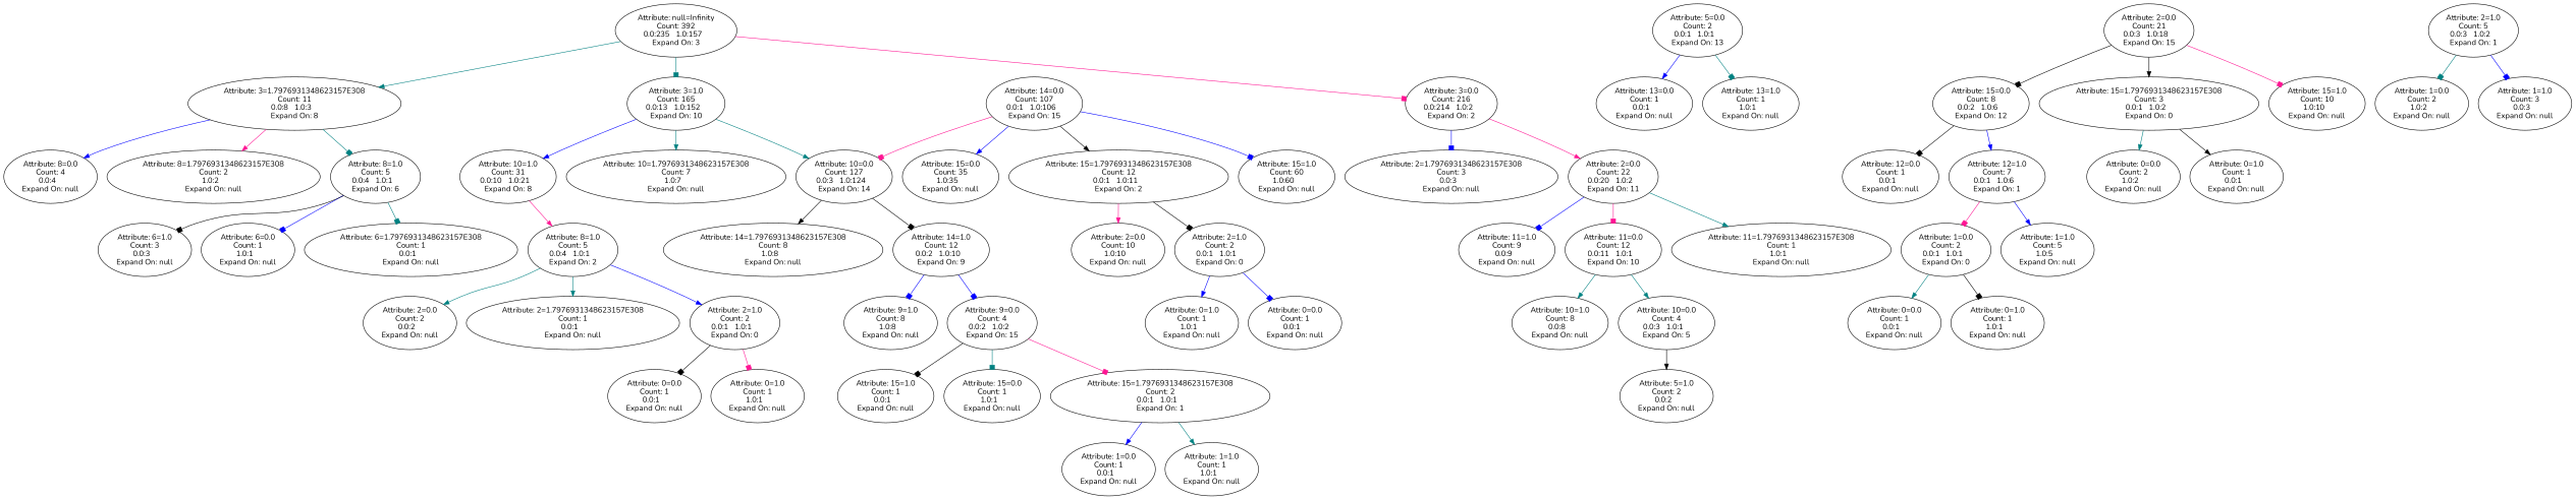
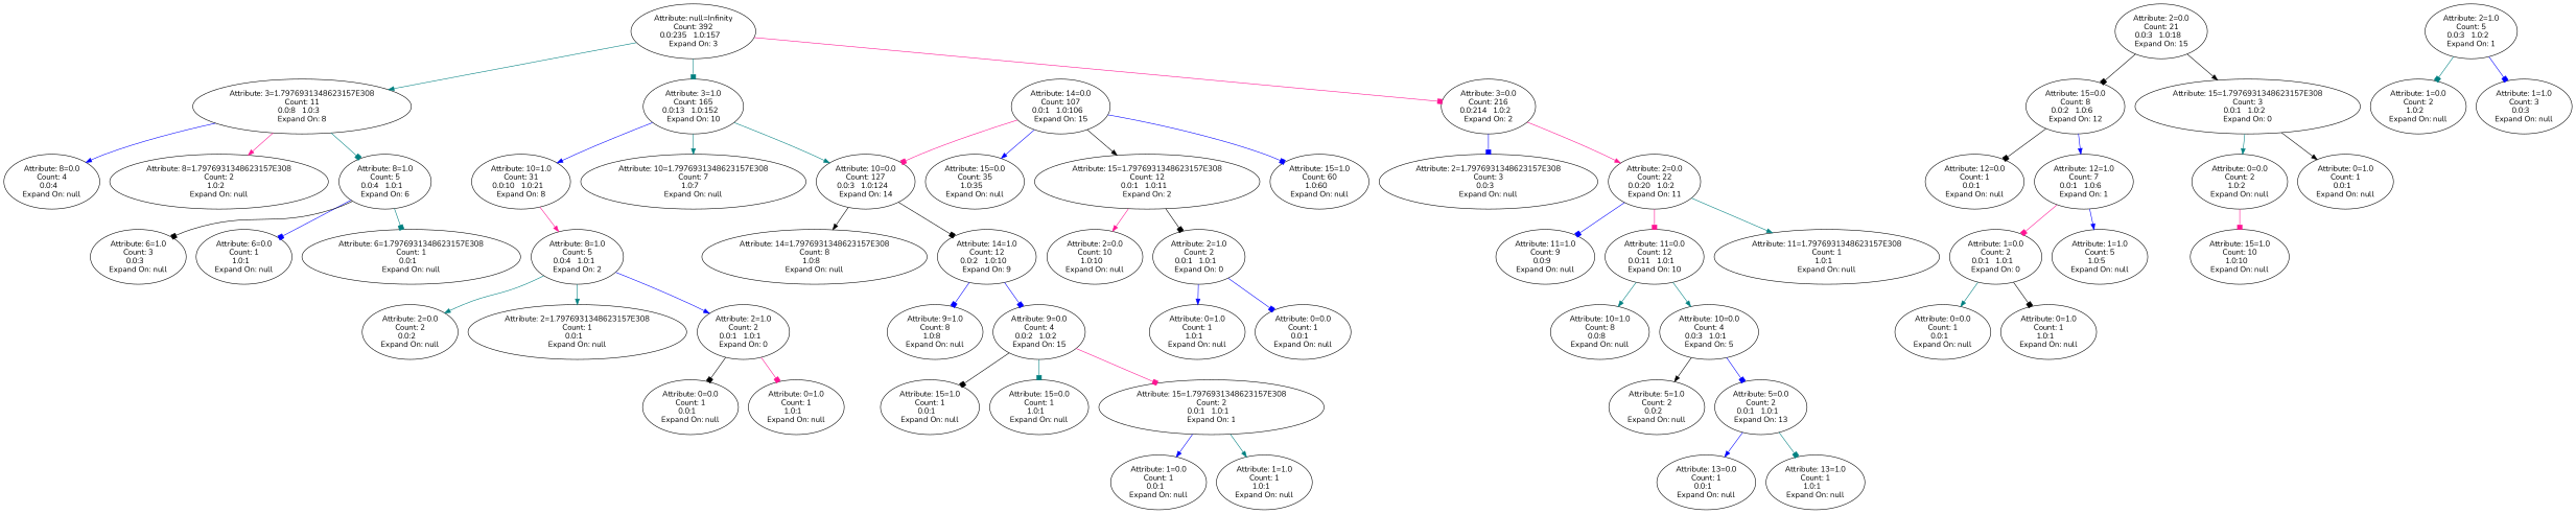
  digraph {
    fontname=Nunito
    node [fontname=Nunito]
    edge [arrowhead=box color=blue fontname=Nunito]
    n1 [label="Attribute: null=Infinity\nCount: 392\n0.0:235   1.0:157   \nExpand On: 3"]
    n2 [label="Attribute: 3=0.0\nCount: 216\n0.0:214   1.0:2   \nExpand On: 2"]
    n3 [label="Attribute: 3=1.7976931348623157E308\nCount: 11\n0.0:8   1.0:3   \nExpand On: 8"]
    n4 [label="Attribute: 3=1.0\nCount: 165\n0.0:13   1.0:152   \nExpand On: 10"]
    n5 [label="Attribute: 2=0.0\nCount: 22\n0.0:20   1.0:2   \nExpand On: 11"]
    n6 [label="Attribute: 2=1.7976931348623157E308\nCount: 3\n0.0:3   \nExpand On: null"]
    n7 [label="Attribute: 8=0.0\nCount: 4\n0.0:4   \nExpand On: null"]
    n8 [label="Attribute: 8=1.7976931348623157E308\nCount: 2\n1.0:2   \nExpand On: null"]
    n9 [label="Attribute: 8=1.0\nCount: 5\n0.0:4   1.0:1   \nExpand On: 6"]
    n10 [label="Attribute: 10=0.0\nCount: 127\n0.0:3   1.0:124   \nExpand On: 14"]
    n11 [label="Attribute: 10=1.7976931348623157E308\nCount: 7\n1.0:7   \nExpand On: null"]
    n12 [label="Attribute: 10=1.0\nCount: 31\n0.0:10   1.0:21   \nExpand On: 8"]
    n13 [label="Attribute: 11=0.0\nCount: 12\n0.0:11   1.0:1   \nExpand On: 10"]
    n14 [label="Attribute: 11=1.7976931348623157E308\nCount: 1\n1.0:1   \nExpand On: null"]
    n15 [label="Attribute: 11=1.0\nCount: 9\n0.0:9   \nExpand On: null"]
    n16 [label="Attribute: 10=0.0\nCount: 4\n0.0:3   1.0:1   \nExpand On: 5"]
    n17 [label="Attribute: 10=1.0\nCount: 8\n0.0:8   \nExpand On: null"]
    n18 [label="Attribute: 5=0.0\nCount: 2\n0.0:1   1.0:1   \nExpand On: 13"]
    n19 [label="Attribute: 5=1.0\nCount: 2\n0.0:2   \nExpand On: null"]
    n20 [label="Attribute: 13=0.0\nCount: 1\n0.0:1   \nExpand On: null"]
    n21 [label="Attribute: 13=1.0\nCount: 1\n1.0:1   \nExpand On: null"]
    n22 [label="Attribute: 6=0.0\nCount: 1\n1.0:1   \nExpand On: null"]
    n23 [label="Attribute: 6=1.7976931348623157E308\nCount: 1\n0.0:1   \nExpand On: null"]
    n24 [label="Attribute: 6=1.0\nCount: 3\n0.0:3   \nExpand On: null"]
    n25 [label="Attribute: 14=1.7976931348623157E308\nCount: 8\n1.0:8   \nExpand On: null"]
    n26 [label="Attribute: 14=1.0\nCount: 12\n0.0:2   1.0:10   \nExpand On: 9"]
    n27 [label="Attribute: 8=1.0\nCount: 5\n0.0:4   1.0:1   \nExpand On: 2"]
    n28 [label="Attribute: 14=0.0\nCount: 107\n0.0:1   1.0:106   \nExpand On: 15"]
    n29 [label="Attribute: 15=0.0\nCount: 35\n1.0:35   \nExpand On: null"]
    n30 [label="Attribute: 15=1.7976931348623157E308\nCount: 12\n0.0:1   1.0:11   \nExpand On: 2"]
    n31 [label="Attribute: 15=1.0\nCount: 60\n1.0:60   \nExpand On: null"]
    n32 [label="Attribute: 9=0.0\nCount: 4\n0.0:2   1.0:2   \nExpand On: 15"]
    n33 [label="Attribute: 9=1.0\nCount: 8\n1.0:8   \nExpand On: null"]
    n34 [label="Attribute: 2=0.0\nCount: 10\n1.0:10   \nExpand On: null"]
    n35 [label="Attribute: 2=1.0\nCount: 2\n0.0:1   1.0:1   \nExpand On: 0"]
    n36 [label="Attribute: 0=0.0\nCount: 1\n0.0:1   \nExpand On: null"]
    n37 [label="Attribute: 0=1.0\nCount: 1\n1.0:1   \nExpand On: null"]
    n38 [label="Attribute: 15=0.0\nCount: 1\n1.0:1   \nExpand On: null"]
    n39 [label="Attribute: 15=1.7976931348623157E308\nCount: 2\n0.0:1   1.0:1   \nExpand On: 1"]
    n40 [label="Attribute: 15=1.0\nCount: 1\n0.0:1   \nExpand On: null"]
    n41 [label="Attribute: 1=0.0\nCount: 1\n0.0:1   \nExpand On: null"]
    n42 [label="Attribute: 1=1.0\nCount: 1\n1.0:1   \nExpand On: null"]
    n43 [label="Attribute: 2=0.0\nCount: 2\n0.0:2   \nExpand On: null"]
    n44 [label="Attribute: 2=1.7976931348623157E308\nCount: 1\n0.0:1   \nExpand On: null"]
    n45 [label="Attribute: 2=1.0\nCount: 2\n0.0:1   1.0:1   \nExpand On: 0"]
    n46 [label="Attribute: 2=0.0\nCount: 21\n0.0:3   1.0:18   \nExpand On: 15"]
    n47 [label="Attribute: 15=0.0\nCount: 8\n0.0:2   1.0:6   \nExpand On: 12"]
    n48 [label="Attribute: 15=1.7976931348623157E308\nCount: 3\n0.0:1   1.0:2   \nExpand On: 0"]
    n49 [label="Attribute: 15=1.0\nCount: 10\n1.0:10   \nExpand On: null"]
    n50 [label="Attribute: 2=1.0\nCount: 5\n0.0:3   1.0:2   \nExpand On: 1"]
    n51 [label="Attribute: 1=0.0\nCount: 2\n1.0:2   \nExpand On: null"]
    n52 [label="Attribute: 1=1.0\nCount: 3\n0.0:3   \nExpand On: null"]
    n53 [label="Attribute: 12=0.0\nCount: 1\n0.0:1   \nExpand On: null"]
    n54 [label="Attribute: 12=1.0\nCount: 7\n0.0:1   1.0:6   \nExpand On: 1"]
    n55 [label="Attribute: 0=0.0\nCount: 2\n1.0:2   \nExpand On: null"]
    n56 [label="Attribute: 0=1.0\nCount: 1\n0.0:1   \nExpand On: null"]
    n57 [label="Attribute: 1=0.0\nCount: 2\n0.0:1   1.0:1   \nExpand On: 0"]
    n58 [label="Attribute: 1=1.0\nCount: 5\n1.0:5   \nExpand On: null"]
    n59 [label="Attribute: 0=0.0\nCount: 1\n0.0:1   \nExpand On: null"]
    n60 [label="Attribute: 0=1.0\nCount: 1\n1.0:1   \nExpand On: null"]
    n61 [label="Attribute: 0=0.0\nCount: 1\n0.0:1   \nExpand On: null"]
    n62 [label="Attribute: 0=1.0\nCount: 1\n1.0:1   \nExpand On: null"]
    n1 -> n2 [color=deeppink]
    n1 -> n3 [arrowhead=normal color=teal]
    n1 -> n4 [color=teal]
    n2 -> n5 [arrowhead=normal color=deeppink]
    n2 -> n6
    n3 -> n7 [arrowhead=normal]
    n3 -> n8 [arrowhead=normal color=deeppink]
    n3 -> n9 [color=teal]
    n4 -> n10 [arrowhead=normal color=teal]
    n4 -> n11 [arrowhead=normal color=teal]
    n4 -> n12 [arrowhead=normal]
    n5 -> n13 [color=deeppink]
    n5 -> n14 [arrowhead=normal color=teal]
    n5 -> n15
    n9 -> n22
    n9 -> n23 [color=teal]
    n9 -> n24 [color=black]
    n10 -> n25 [arrowhead=normal color=black]
    n10 -> n26 [color=black]
    n12 -> n27 [arrowhead=normal color=deeppink]
    n13 -> n16 [arrowhead=normal color=teal]
    n13 -> n17 [arrowhead=normal color=teal]
+   n16 -> n18
    n16 -> n19 [arrowhead=normal color=black]
    n18 -> n20 [arrowhead=normal]
    n18 -> n21 [color=teal]
    n26 -> n32
    n26 -> n33
    n27 -> n43 [arrowhead=normal color=teal]
    n27 -> n44 [arrowhead=normal color=teal]
    n27 -> n45 [arrowhead=normal]
    n28 -> n10 [color=deeppink]
    n28 -> n29 [arrowhead=normal]
    n28 -> n30 [arrowhead=normal color=black]
    n28 -> n31
    n30 -> n34 [arrowhead=normal color=deeppink]
    n30 -> n35 [color=black]
    n32 -> n38 [color=teal]
    n32 -> n39 [color=deeppink]
    n32 -> n40 [color=black]
    n35 -> n36
    n35 -> n37 [arrowhead=normal]
    n39 -> n41 [arrowhead=normal]
    n39 -> n42 [arrowhead=normal color=teal]
    n45 -> n61 [color=black]
    n45 -> n62 [color=deeppink]
    n46 -> n47 [color=black]
    n46 -> n48 [arrowhead=normal color=black]
-   n46 -> n49 [color=deeppink]
+   n55 -> n49 [color=deeppink]
    n47 -> n53 [color=black]
    n47 -> n54 [arrowhead=normal]
    n48 -> n55 [arrowhead=normal color=teal]
    n48 -> n56 [arrowhead=normal color=black]
    n50 -> n51 [color=teal]
    n50 -> n52
    n54 -> n57 [color=deeppink]
    n54 -> n58 [arrowhead=normal]
    n57 -> n59 [arrowhead=normal color=teal]
    n57 -> n60 [color=black]
  }
